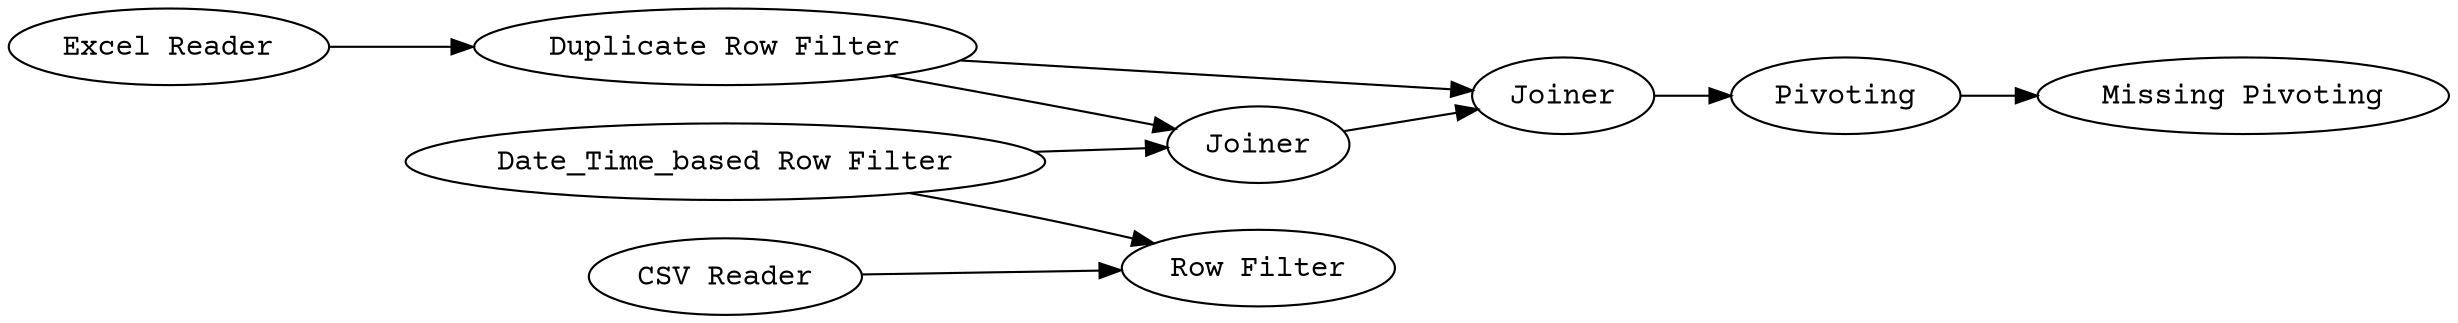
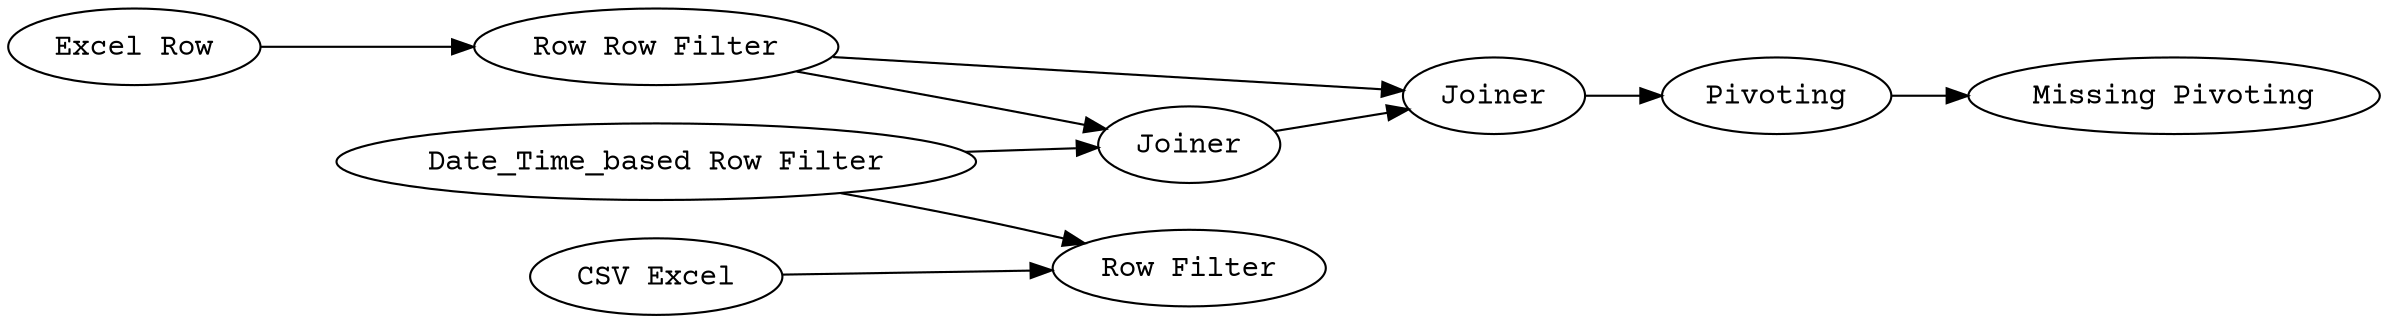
  digraph {
    fontname="Courier Prime"
    rankdir=LR
    node [fontname="Courier Prime"]
    edge [fontname="Courier Prime"]
-   n1 [label="Excel Reader"]
-   n2 [label="Duplicate Row Filter"]
+   n1 [label="Excel Row"]
+   n2 [label="Row Row Filter"]
    n3 [label=Joiner]
    n4 [label=Joiner]
    n5 [label=Pivoting]
-   n6 [label="CSV Reader"]
+   n6 [label="CSV Excel"]
    n7 [label="Row Filter"]
    n8 [label="Date_Time_based Row Filter"]
    n9 [label="Missing Pivoting"]
    n1 -> n2
    n2 -> n3
    n2 -> n4
    n3 -> n4
    n4 -> n5
    n5 -> n9
    n6 -> n7
    n8 -> n3
    n8 -> n7
  }
